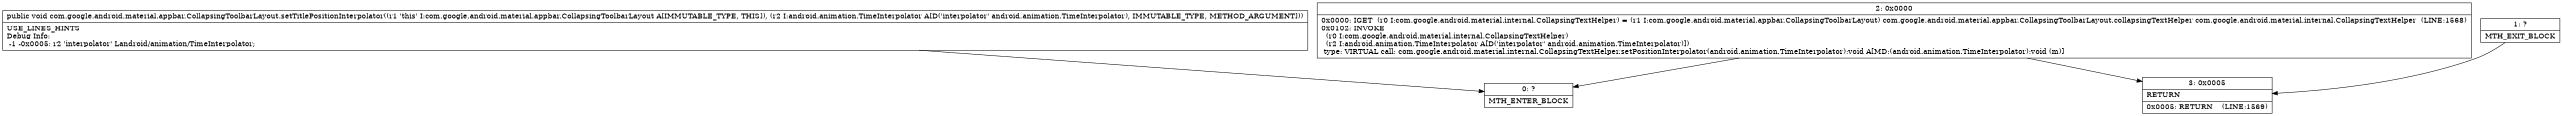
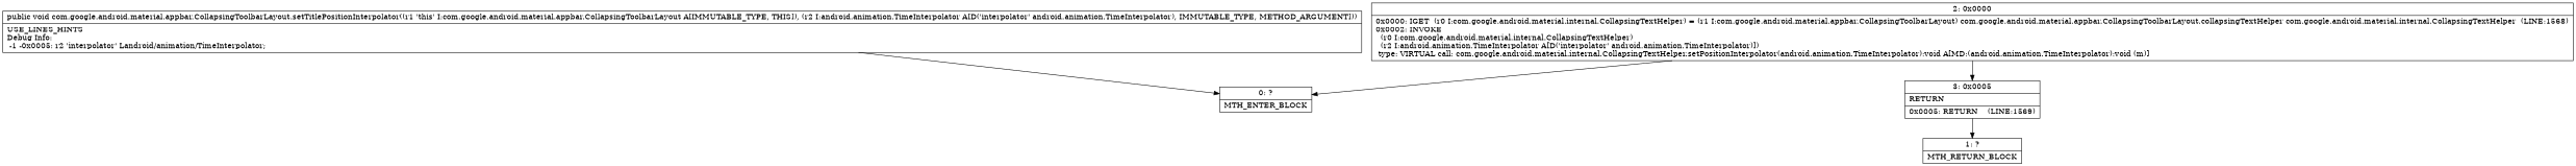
  digraph {
    node [shape=record]
    n1 [label="{0\:\ ?|MTH_ENTER_BLOCK\l}"]
-   n2 [label="{2\:\ 0x0000|0x0000: IGET  (r0 I:com.google.android.material.internal.CollapsingTextHelper) = (r1 I:com.google.android.material.appbar.CollapsingToolbarLayout) com.google.android.material.appbar.CollapsingToolbarLayout.collapsingTextHelper com.google.android.material.internal.CollapsingTextHelper  (LINE:1568)\l0x0102: INVOKE  \l  (r0 I:com.google.android.material.internal.CollapsingTextHelper)\l  (r2 I:android.animation.TimeInterpolator A[D('interpolator' android.animation.TimeInterpolator)])\l type: VIRTUAL call: com.google.android.material.internal.CollapsingTextHelper.setPositionInterpolator(android.animation.TimeInterpolator):void A[MD:(android.animation.TimeInterpolator):void (m)]\l}"]
+   n2 [label="{2\:\ 0x0000|0x0000: IGET  (r0 I:com.google.android.material.internal.CollapsingTextHelper) = (r1 I:com.google.android.material.appbar.CollapsingToolbarLayout) com.google.android.material.appbar.CollapsingToolbarLayout.collapsingTextHelper com.google.android.material.internal.CollapsingTextHelper  (LINE:1568)\l0x0002: INVOKE  \l  (r0 I:com.google.android.material.internal.CollapsingTextHelper)\l  (r2 I:android.animation.TimeInterpolator A[D('interpolator' android.animation.TimeInterpolator)])\l type: VIRTUAL call: com.google.android.material.internal.CollapsingTextHelper.setPositionInterpolator(android.animation.TimeInterpolator):void A[MD:(android.animation.TimeInterpolator):void (m)]\l}"]
    n3 [label="{3\:\ 0x0005|RETURN\l|0x0005: RETURN    (LINE:1569)\l}"]
-   n4 [label="{1\:\ ?|MTH_EXIT_BLOCK\l}"]
+   n4 [label="{1\:\ ?|MTH_RETURN_BLOCK\l}"]
    n5 [label="{public void com.google.android.material.appbar.CollapsingToolbarLayout.setTitlePositionInterpolator((r1 'this' I:com.google.android.material.appbar.CollapsingToolbarLayout A[IMMUTABLE_TYPE, THIS]), (r2 I:android.animation.TimeInterpolator A[D('interpolator' android.animation.TimeInterpolator), IMMUTABLE_TYPE, METHOD_ARGUMENT]))  | USE_LINES_HINTS\lDebug Info:\l  \-1 \-0x0005: r2 'interpolator' Landroid\/animation\/TimeInterpolator;\l}"]
    n2 -> n1
    n2 -> n3
-   n4 -> n3
+   n3 -> n4
    n5 -> n1
  }
